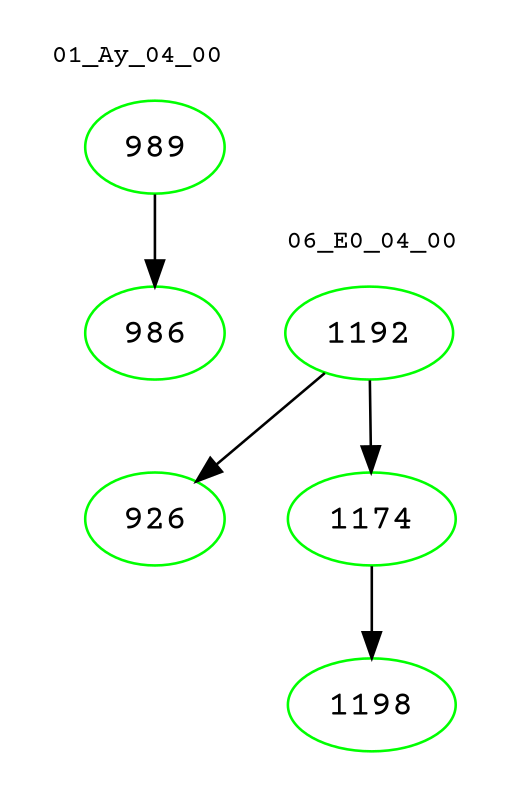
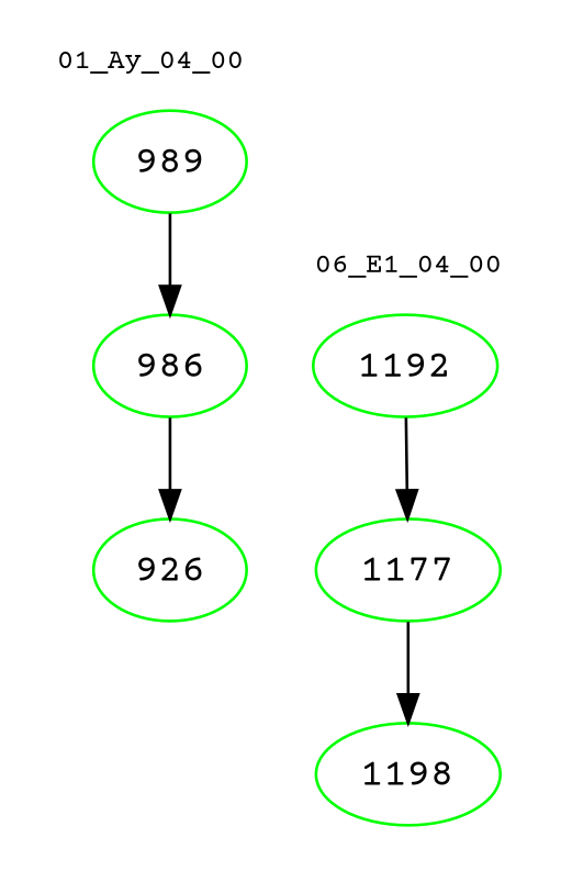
  digraph {
    fontname="Courier Prime"
    node [color=green fontname="Courier Prime"]
    edge [color=black fontname="Courier Prime"]
    n1 [label=989]
    n2 [label=986]
    n3 [label=926]
    n4 [label=1192]
-   n5 [label=1174]
+   n5 [label=1177]
    n6 [label=1198]
    subgraph cluster_1 {
      color=white
      fontsize=10
      label="01_Ay_04_00"
      n1
      n2
      n3
    }
    subgraph cluster_2 {
      color=white
      fontsize=10
-     label="06_E0_04_00"
+     label="06_E1_04_00"
      n4
      n5
      n6
    }
    n1 -> n2
-   n4 -> n3
+   n2 -> n3
    n4 -> n5
    n5 -> n6
  }
